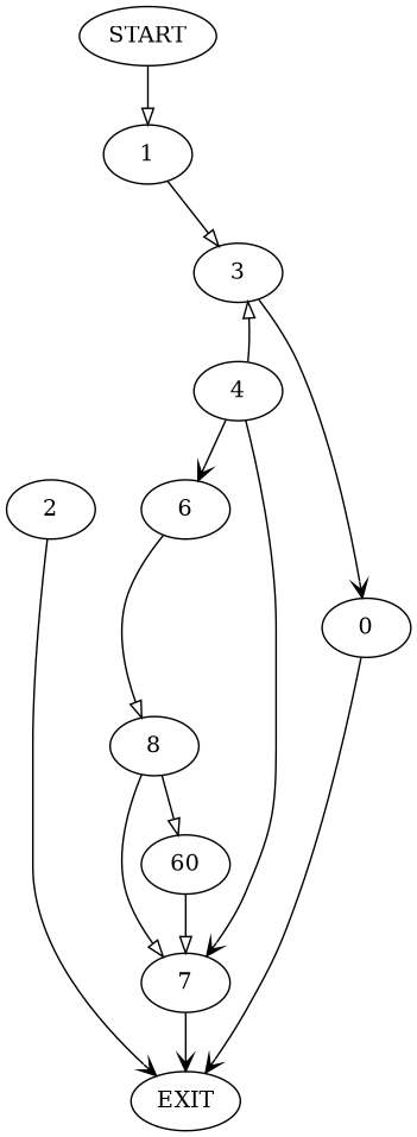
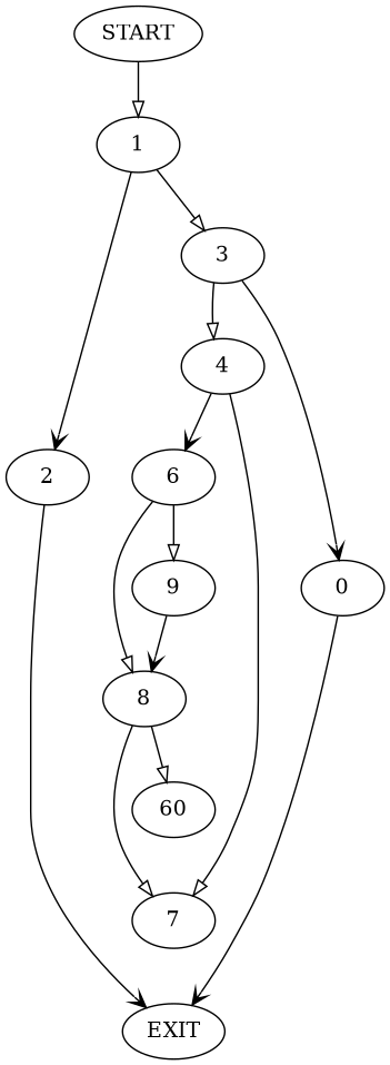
  digraph {
    edge [arrowhead=onormal]
    n1 [label=START]
    1
    2
    3
    n5 [label=EXIT]
    4
    n7 [label=0]
    6
    7
    8
+   9
    n12 [label=60]
    n1 -> 1
+   1 -> 2 [arrowhead=vee]
    1 -> 3
    2 -> n5 [arrowhead=vee]
-   4 -> 3
+   3 -> 4
    3 -> n7 [arrowhead=vee]
    4 -> 6 [arrowhead=vee]
-   4 -> 7 [arrowhead=vee]
+   4 -> 7
    n7 -> n5 [arrowhead=vee]
    6 -> 8
-   7 -> n5 [arrowhead=vee]
+   6 -> 9
    8 -> 7
    8 -> n12
-   n12 -> 7
+   9 -> 8 [arrowhead=vee]
  }
